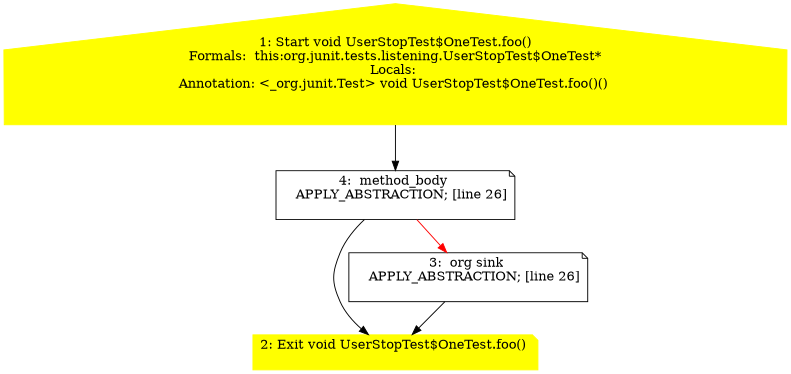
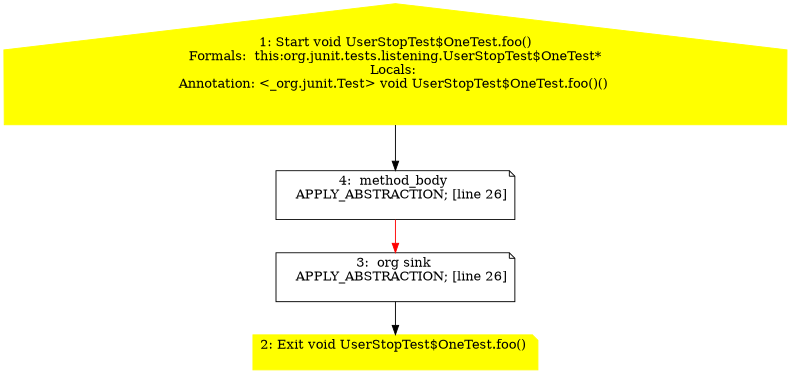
  digraph {
    node [shape=note]
    n1 [color=yellow label="1: Start void UserStopTest$OneTest.foo()\nFormals:  this:org.junit.tests.listening.UserStopTest$OneTest*\nLocals: \nAnnotation: <_org.junit.Test> void UserStopTest$OneTest.foo()() \n  " shape=house style=filled]
    n2 [label="4:  method_body \n   APPLY_ABSTRACTION; [line 26]\n "]
    n3 [color=yellow label="2: Exit void UserStopTest$OneTest.foo() \n  " style=filled]
    n4 [label="3:  org sink \n   APPLY_ABSTRACTION; [line 26]\n "]
    n1 -> n2
-   n2 -> n3
    n2 -> n4 [color=red]
    n4 -> n3
  }
